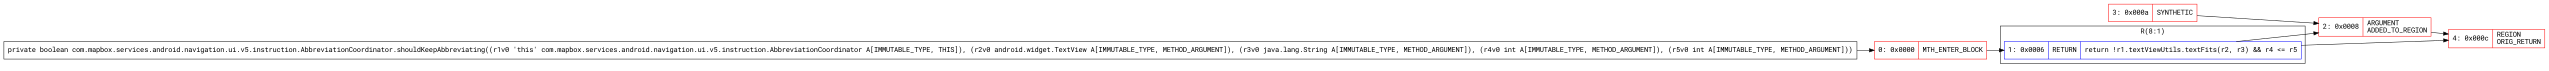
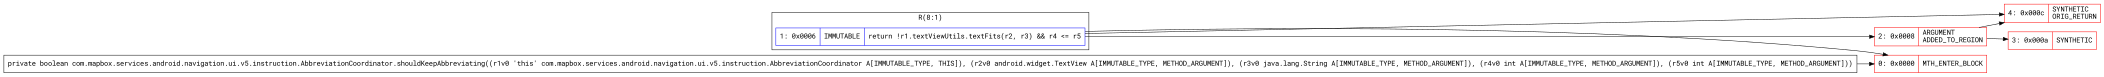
  digraph {
    fontname="Roboto Mono"
    rankdir=LR
    node [color=red fontname="Roboto Mono" shape=record]
    edge [fontname="Roboto Mono"]
-   n1 [color=blue label="{1\:\ 0x0006|RETURN\l|return !r1.textViewUtils.textFits(r2, r3) && r4 \<= r5\l}"]
+   n1 [color=blue label="{1\:\ 0x0006|IMMUTABLE\l|return !r1.textViewUtils.textFits(r2, r3) && r4 \<= r5\l}"]
    n2 [label="{2\:\ 0x0008|ARGUMENT\lADDED_TO_REGION\l}"]
-   n3 [label="{4\:\ 0x000c|REGION\lORIG_RETURN\l}"]
+   n3 [label="{4\:\ 0x000c|SYNTHETIC\lORIG_RETURN\l}"]
    n4 [label="{3\:\ 0x000a|SYNTHETIC\l}"]
    n5 [label="{0\:\ 0x0000|MTH_ENTER_BLOCK\l}"]
    n6 [label="{private boolean com.mapbox.services.android.navigation.ui.v5.instruction.AbbreviationCoordinator.shouldKeepAbbreviating((r1v0 'this' com.mapbox.services.android.navigation.ui.v5.instruction.AbbreviationCoordinator A[IMMUTABLE_TYPE, THIS]), (r2v0 android.widget.TextView A[IMMUTABLE_TYPE, METHOD_ARGUMENT]), (r3v0 java.lang.String A[IMMUTABLE_TYPE, METHOD_ARGUMENT]), (r4v0 int A[IMMUTABLE_TYPE, METHOD_ARGUMENT]), (r5v0 int A[IMMUTABLE_TYPE, METHOD_ARGUMENT])) }" color=""]
    subgraph cluster_1 {
      label="R(8:1)"
      n1
    }
    n1 -> n2
    n1 -> n3
    n2 -> n3
-   n4 -> n2
-   n5 -> n1
+   n2 -> n4
+   n1 -> n5
    n6 -> n5
  }
